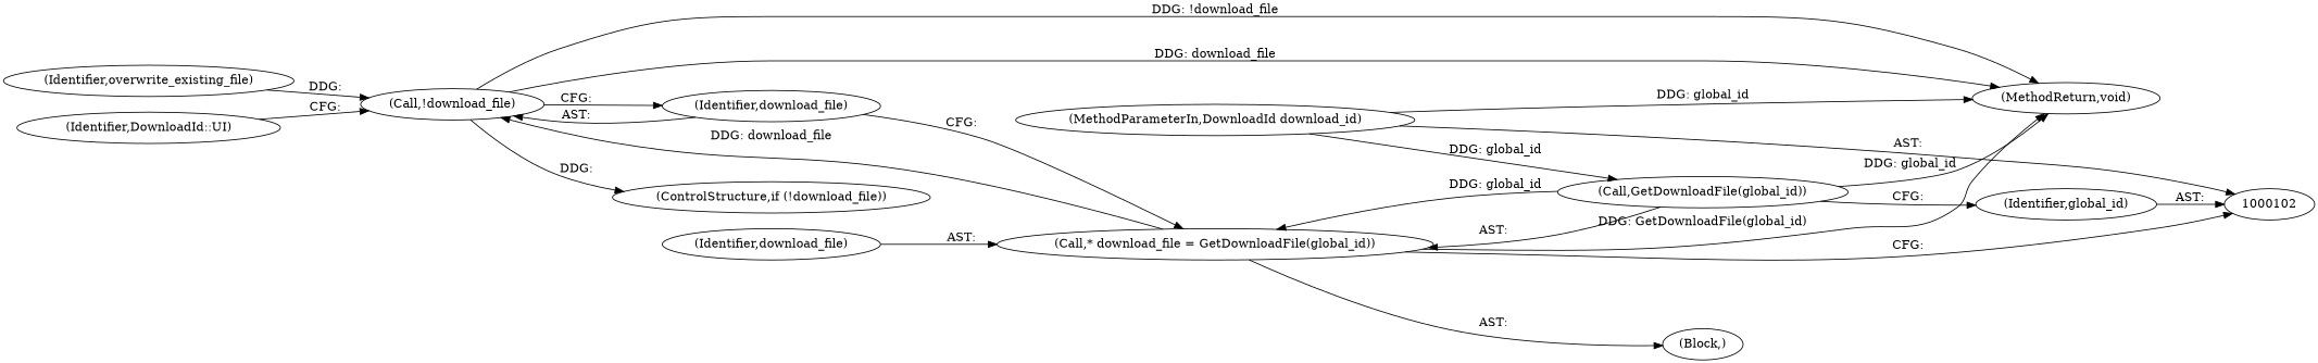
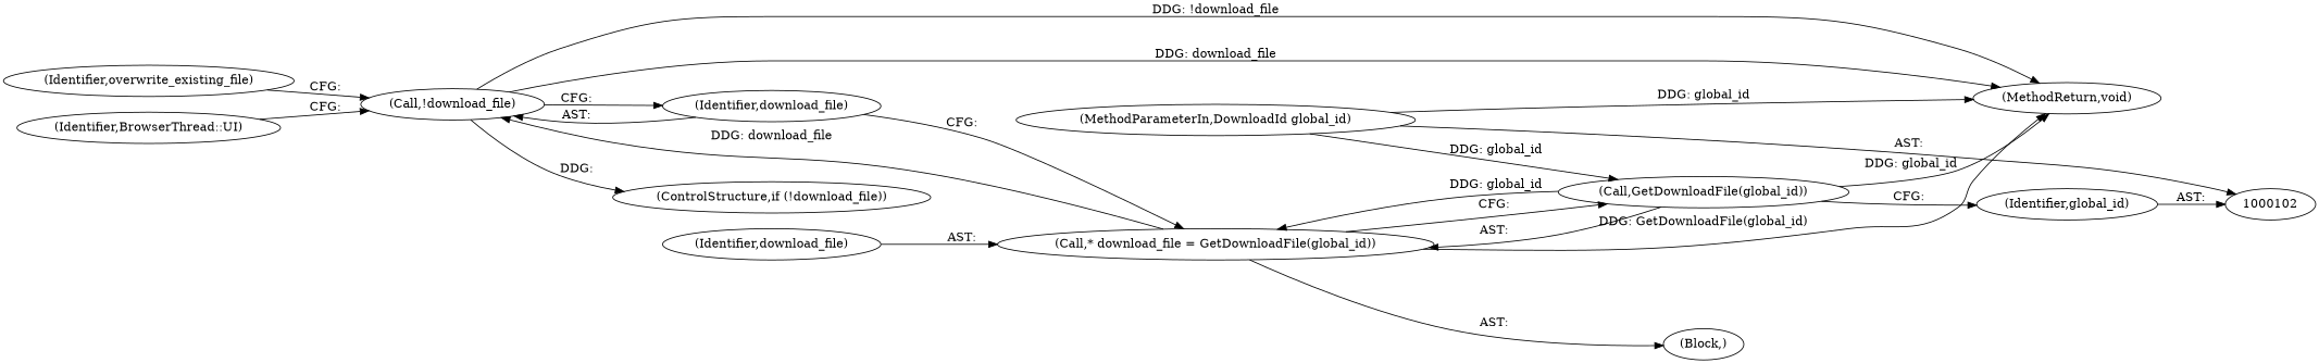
  digraph {
    rankdir=LR
    n1 [label="(Call,!download_file)"]
    n2 [label="(MethodReturn,void)"]
    n3 [label="(Identifier,download_file)"]
    n4 [label="(ControlStructure,if (!download_file))"]
    n5 [label="(Call,* download_file = GetDownloadFile(global_id))"]
    n6 [label="(Call,GetDownloadFile(global_id))"]
    n7 [label="(Block,)"]
    n8 [label="(Identifier,global_id)"]
    1000102
-   n10 [label="(MethodParameterIn,DownloadId download_id)"]
+   n10 [label="(MethodParameterIn,DownloadId global_id)"]
    n11 [label="(Identifier,overwrite_existing_file)"]
    n12 [label="(Identifier,download_file)"]
-   n13 [label="(Identifier,DownloadId::UI)"]
+   n13 [label="(Identifier,BrowserThread::UI)"]
    n1 -> n2 [label="DDG: !download_file"]
    n1 -> n2 [label="DDG: download_file"]
    n1 -> n3 [label="CFG: "]
    n1 -> n4 [label="DDG: "]
    n3 -> n1 [label="AST: "]
    n3 -> n5 [label="CFG: "]
    n5 -> n1 [label="DDG: download_file"]
    n5 -> n2 [label="DDG: GetDownloadFile(global_id)"]
-   n5 -> 1000102 [label="CFG: "]
+   n5 -> n6 [label="CFG: "]
    n5 -> n7 [label="AST: "]
    n6 -> n2 [label="DDG: global_id"]
    n6 -> n5 [label="AST: "]
    n6 -> n5 [label="DDG: global_id"]
    n6 -> n8 [label="CFG: "]
    n8 -> 1000102 [label="AST: "]
    n10 -> n2 [label="DDG: global_id"]
    n10 -> n6 [label="DDG: global_id"]
    n10 -> 1000102 [label="AST: "]
-   n11 -> n1 [label="DDG: "]
+   n11 -> n1 [label="CFG: "]
    n12 -> n5 [label="AST: "]
    n13 -> n1 [label="CFG: "]
  }
